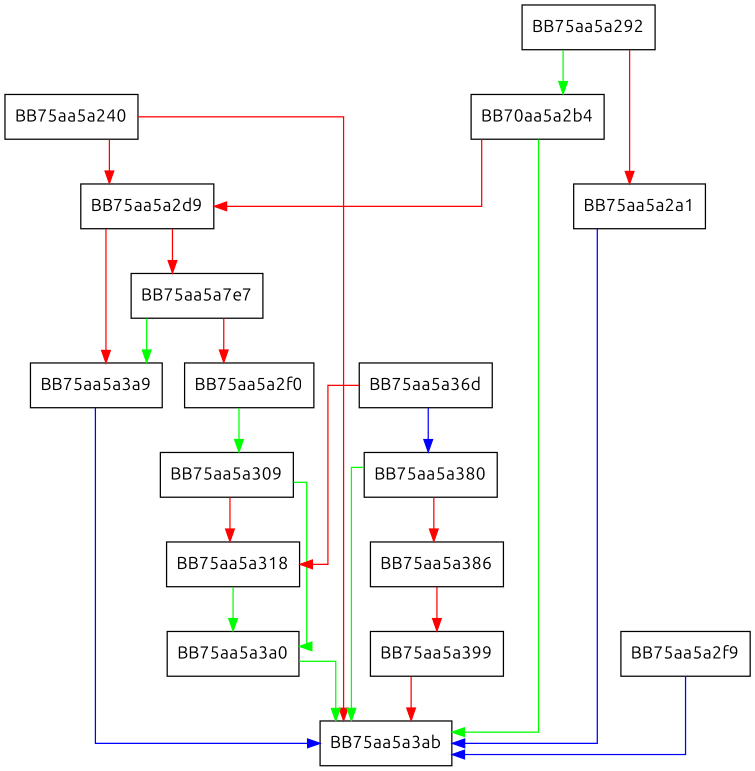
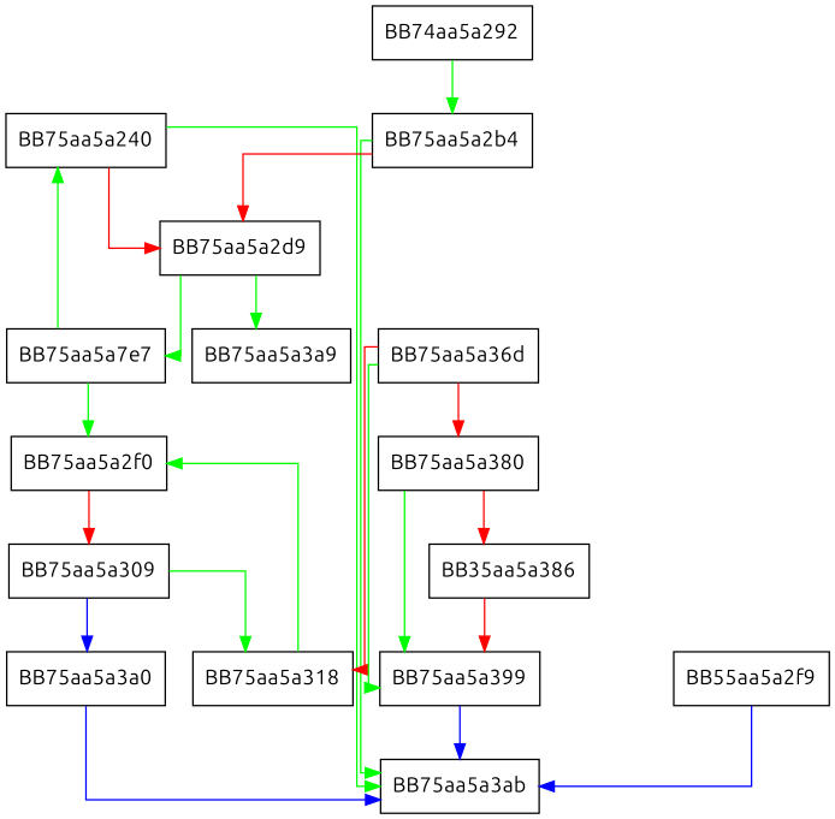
  digraph {
    fontname=Ubuntu
    splines=ortho
    node [fontname=Ubuntu shape=box]
    edge [color=green fontname=Ubuntu]
    BB75aa5a240
    BB75aa5a3ab
    BB75aa5a2d9
-   BB75aa5a292
-   BB75aa5a2b4 [label=BB70aa5a2b4]
-   BB75aa5a2a1
+   BB75aa5a292 [label=BB74aa5a292]
+   BB75aa5a2b4
    BB75aa5a3a9
    n8 [label=BB75aa5a7e7]
    BB75aa5a2f0
    BB75aa5a309
    BB75aa5a3a0
    BB75aa5a318
-   BB75aa5a2f9
+   BB75aa5a2f9 [label=BB55aa5a2f9]
    BB75aa5a36d
    BB75aa5a399
    BB75aa5a380
-   BB75aa5a386
-   BB75aa5a240 -> BB75aa5a3ab [color=red]
+   BB75aa5a386 [label=BB35aa5a386]
+   BB75aa5a240 -> BB75aa5a3ab
    BB75aa5a240 -> BB75aa5a2d9 [color=red]
-   BB75aa5a2d9 -> BB75aa5a3a9 [color=red]
-   BB75aa5a2d9 -> n8 [color=red]
+   BB75aa5a2d9 -> BB75aa5a3a9
+   BB75aa5a2d9 -> n8
    BB75aa5a292 -> BB75aa5a2b4
-   BB75aa5a292 -> BB75aa5a2a1 [color=red]
    BB75aa5a2b4 -> BB75aa5a3ab
    BB75aa5a2b4 -> BB75aa5a2d9 [color=red]
-   BB75aa5a2a1 -> BB75aa5a3ab [color=blue]
-   BB75aa5a3a9 -> BB75aa5a3ab [color=blue]
-   n8 -> BB75aa5a3a9
-   n8 -> BB75aa5a2f0 [color=red]
-   BB75aa5a2f0 -> BB75aa5a309
-   BB75aa5a309 -> BB75aa5a3a0
-   BB75aa5a309 -> BB75aa5a318 [color=red]
-   BB75aa5a3a0 -> BB75aa5a3ab
-   BB75aa5a318 -> BB75aa5a3a0
+   n8 -> BB75aa5a240
+   n8 -> BB75aa5a2f0
+   BB75aa5a2f0 -> BB75aa5a309 [color=red]
+   BB75aa5a309 -> BB75aa5a3a0 [color=blue]
+   BB75aa5a309 -> BB75aa5a318
+   BB75aa5a3a0 -> BB75aa5a3ab [color=blue]
+   BB75aa5a318 -> BB75aa5a2f0
    BB75aa5a2f9 -> BB75aa5a3ab [color=blue]
    BB75aa5a36d -> BB75aa5a318 [color=red]
-   BB75aa5a36d -> BB75aa5a380 [color=blue]
-   BB75aa5a399 -> BB75aa5a3ab [color=red]
-   BB75aa5a380 -> BB75aa5a3ab
+   BB75aa5a36d -> BB75aa5a399
+   BB75aa5a36d -> BB75aa5a380 [color=red]
+   BB75aa5a399 -> BB75aa5a3ab [color=blue]
+   BB75aa5a380 -> BB75aa5a399
    BB75aa5a380 -> BB75aa5a386 [color=red]
    BB75aa5a386 -> BB75aa5a399 [color=red]
  }
